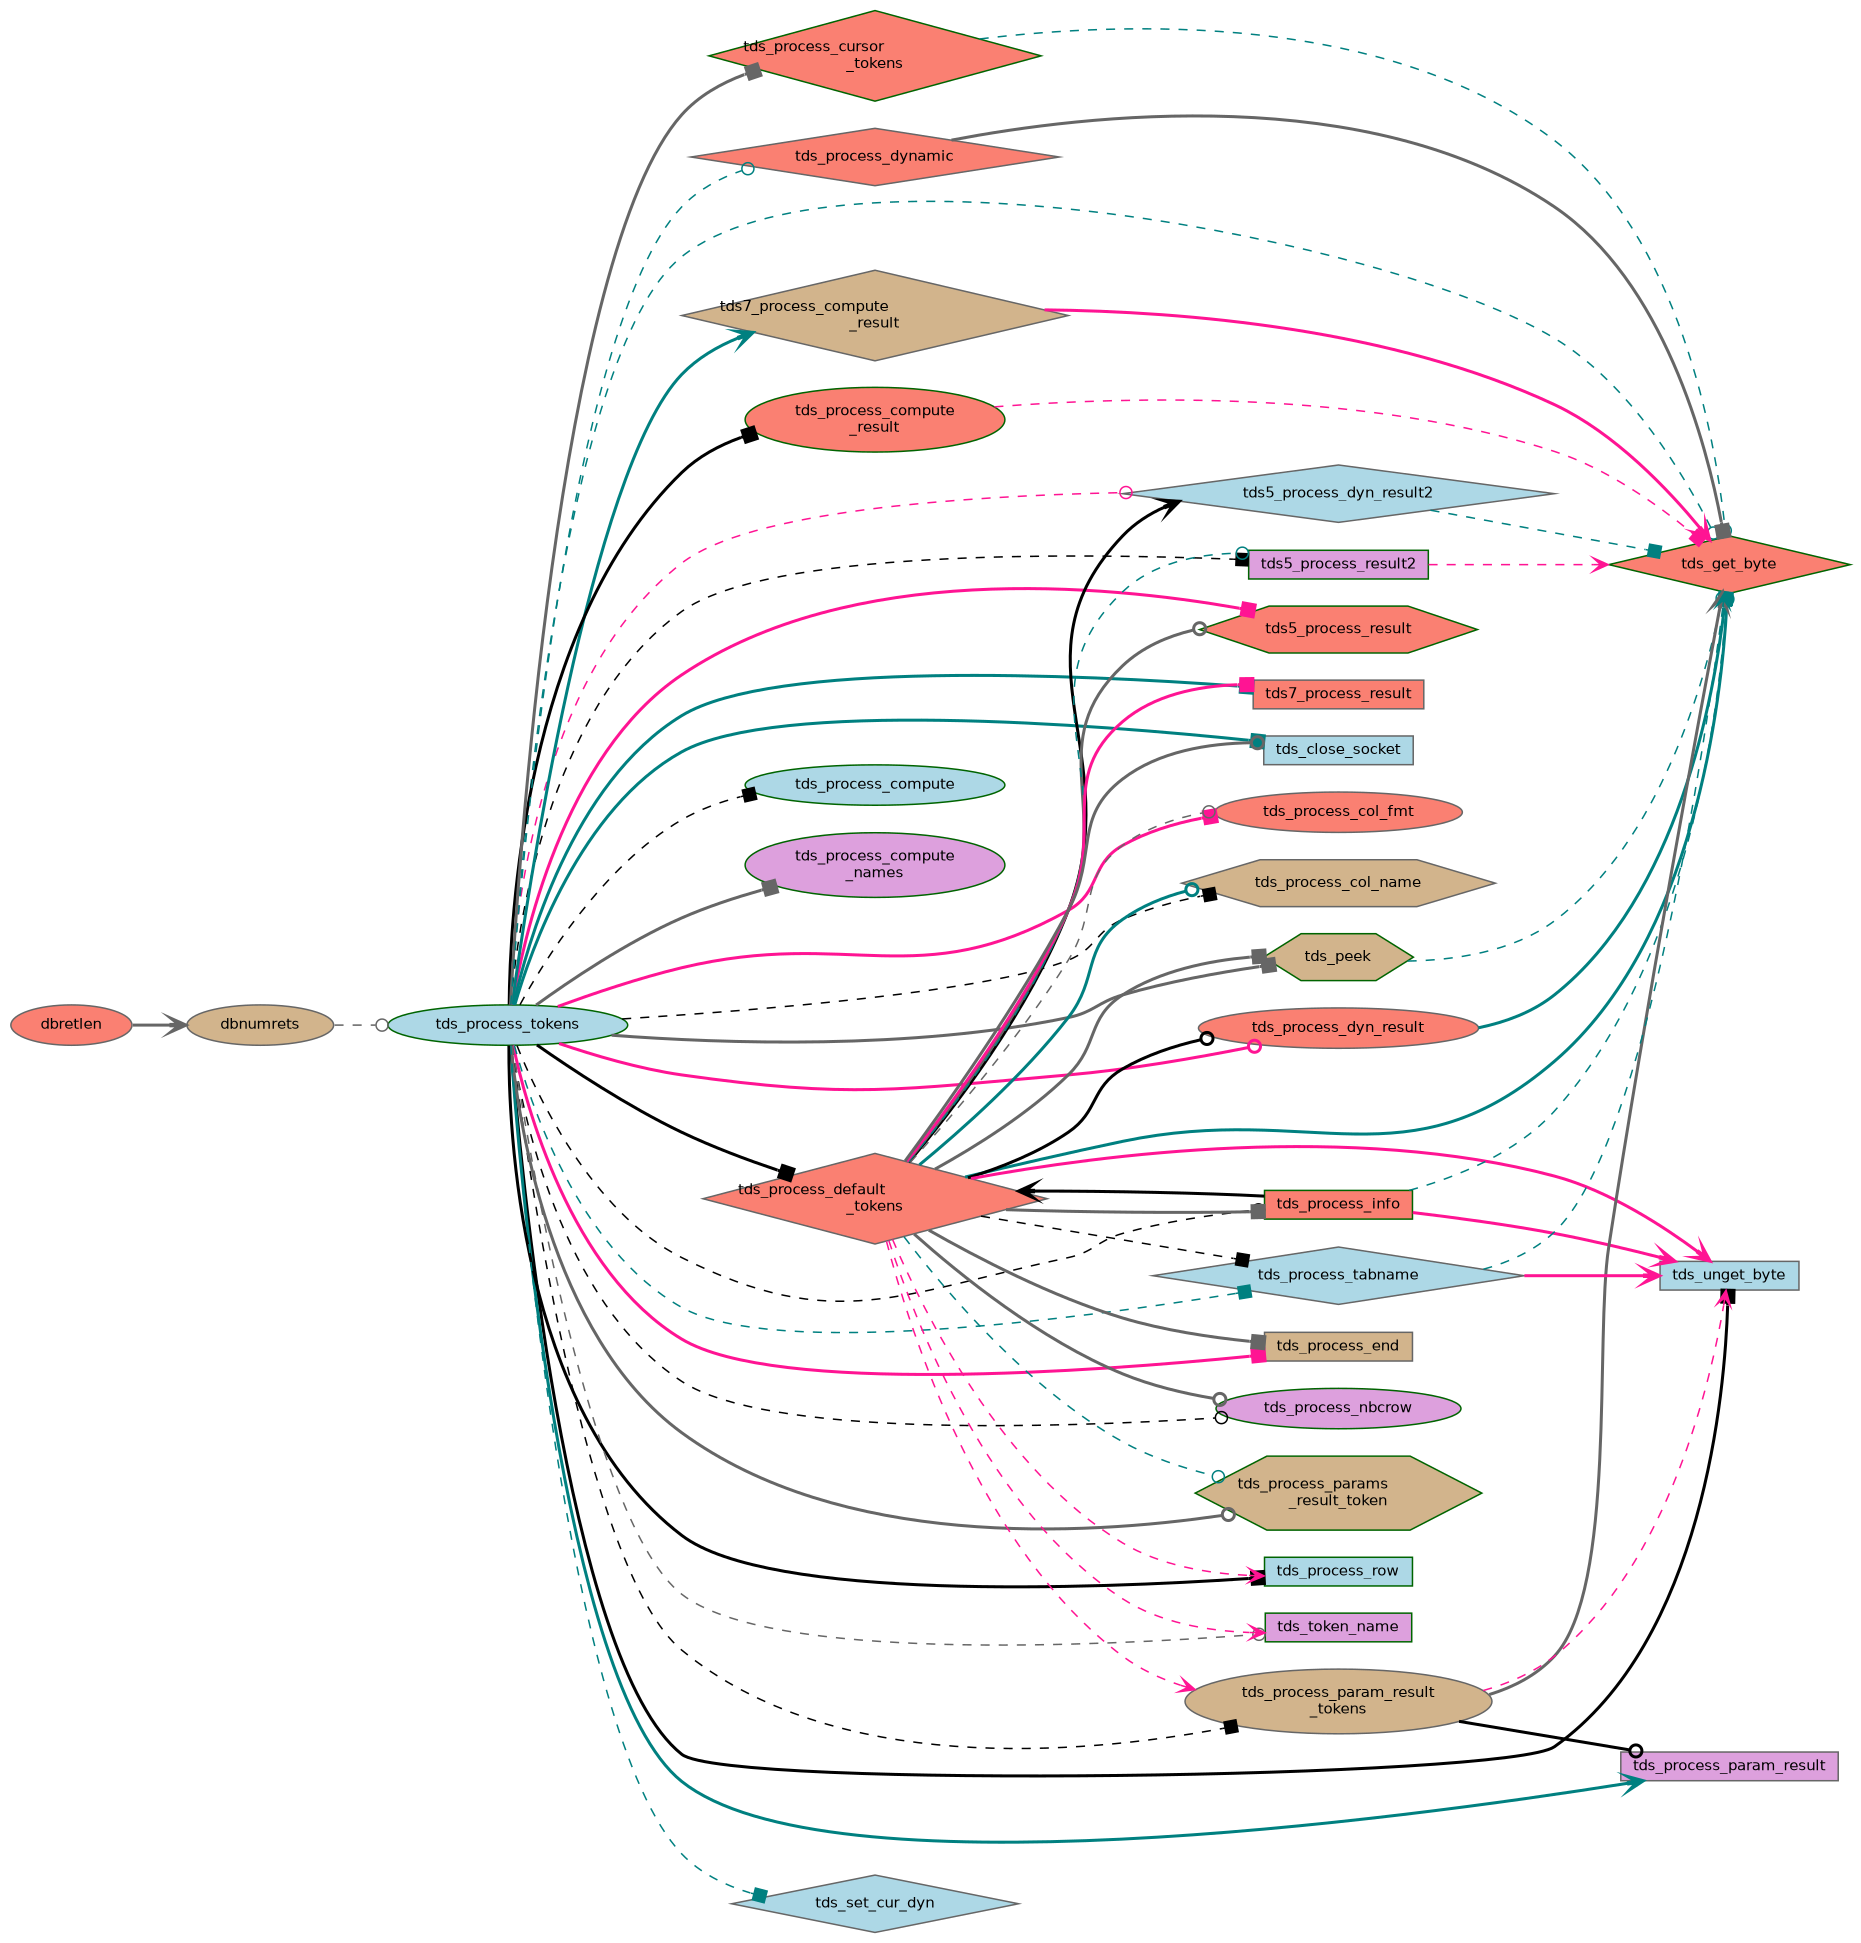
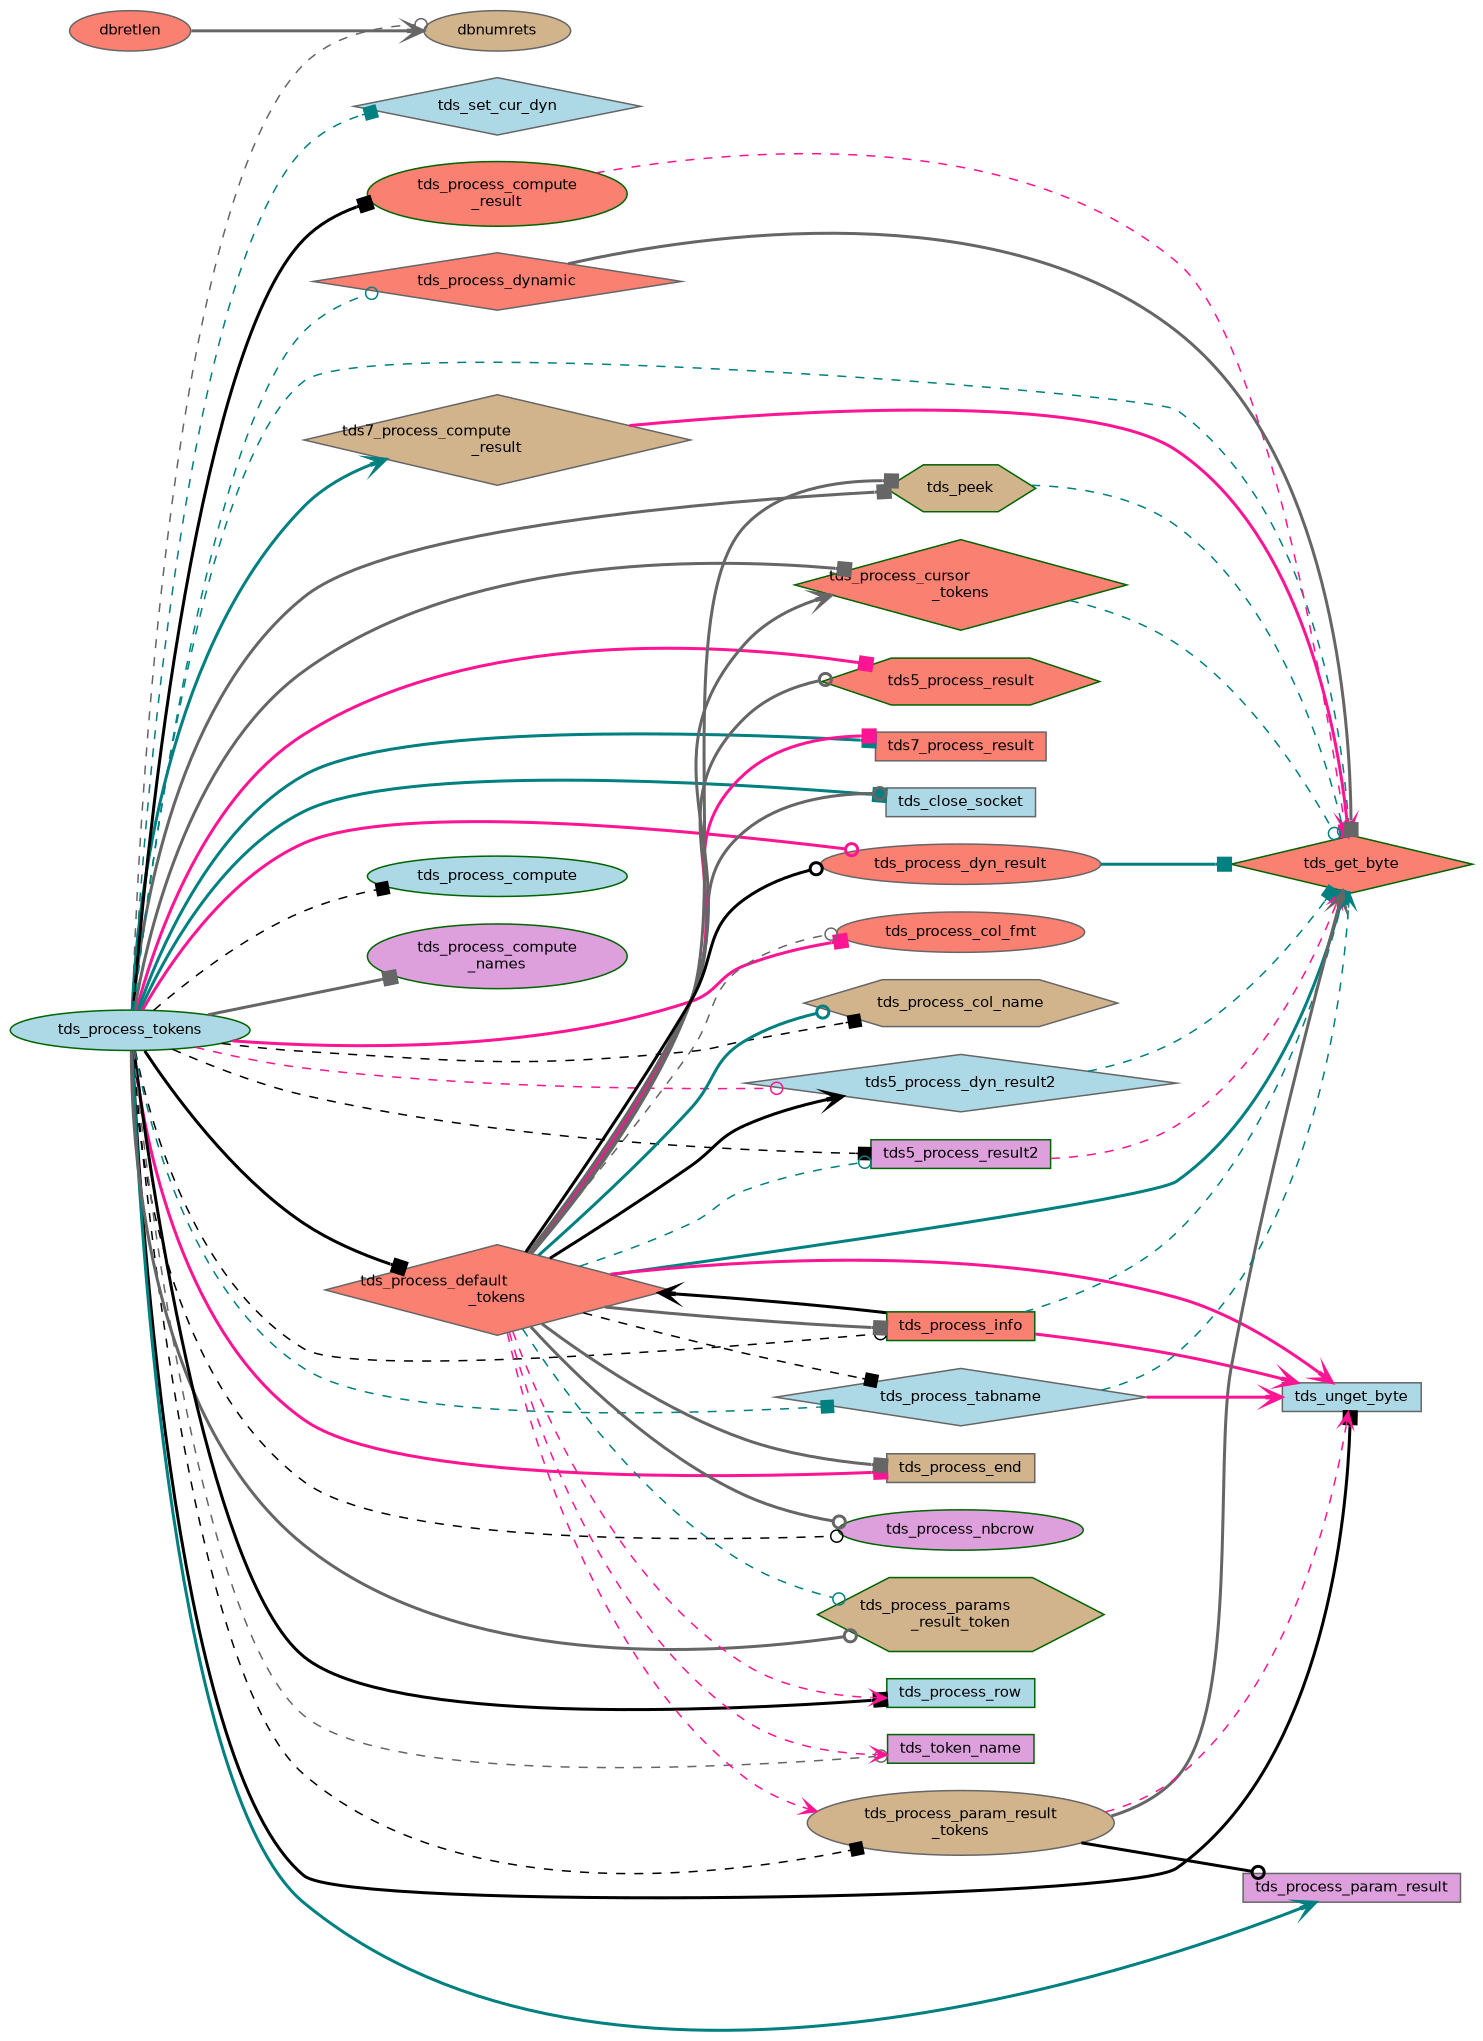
  digraph {
    rankdir=LR
    node [color=gray40 fillcolor=salmon fontname=Helvetica fontsize=10 shape=ellipse style=filled]
    edge [arrowhead=box color=teal fontname=Helvetica fontsize=10 labelfontname=Helvetica labelfontsize=10 style=bold]
    n1 [fontcolor=black height=0.2 label=dbretlen width=0.4]
    n2 [fillcolor=tan height=0.2 label=dbnumrets width=0.4]
    n3 [color=darkgreen fillcolor=lightblue height=0.2 label=tds_process_tokens width=0.4]
    n4 [fillcolor=lightblue height=0.2 label=tds5_process_dyn_result2 shape=diamond width=0.4]
    n5 [color=darkgreen height=0.2 label=tds_get_byte shape=diamond width=0.4]
    n6 [color=darkgreen height=0.2 label=tds5_process_result shape=hexagon width=0.4]
    n7 [color=darkgreen fillcolor=plum height=0.2 label=tds5_process_result2 shape=box width=0.4]
    n8 [fillcolor=tan height=0.2 label="tds7_process_compute\l_result" shape=diamond width=0.4]
    n9 [height=0.2 label=tds7_process_result shape=box width=0.4]
    n10 [fillcolor=lightblue height=0.2 label=tds_close_socket shape=box width=0.4]
    n11 [color=darkgreen fillcolor=tan height=0.2 label=tds_peek shape=hexagon width=0.4]
    n12 [height=0.2 label=tds_process_col_fmt width=0.4]
    n13 [fillcolor=tan height=0.2 label=tds_process_col_name shape=hexagon width=0.4]
    n14 [color=darkgreen fillcolor=lightblue height=0.2 label=tds_process_compute width=0.4]
    n15 [color=darkgreen fillcolor=plum height=0.2 label="tds_process_compute\l_names" width=0.4]
    n16 [color=darkgreen height=0.2 label="tds_process_compute\l_result" width=0.4]
    n17 [color=darkgreen height=0.2 label="tds_process_cursor\l_tokens" shape=diamond width=0.4]
    n18 [height=0.2 label="tds_process_default\l_tokens" shape=diamond width=0.4]
    n19 [height=0.2 label=tds_process_dyn_result width=0.4]
    n20 [fillcolor=tan height=0.2 label=tds_process_end shape=box width=0.4]
    n21 [color=darkgreen height=0.2 label=tds_process_info shape=box width=0.4]
    n22 [fillcolor=lightblue height=0.2 label=tds_unget_byte shape=box width=0.4]
    n23 [color=darkgreen fillcolor=plum height=0.2 label=tds_process_nbcrow width=0.4]
    n24 [fillcolor=tan height=0.2 label="tds_process_param_result\l_tokens" width=0.4]
    n25 [fillcolor=plum height=0.2 label=tds_process_param_result shape=box width=0.4]
    n26 [color=darkgreen fillcolor=tan height=0.2 label="tds_process_params\l_result_token" shape=hexagon width=0.4]
    n27 [color=darkgreen fillcolor=lightblue height=0.2 label=tds_process_row shape=box width=0.4]
    n28 [fillcolor=lightblue height=0.2 label=tds_process_tabname shape=diamond width=0.4]
    n29 [color=darkgreen fillcolor=plum height=0.2 label=tds_token_name shape=box width=0.4]
    n30 [height=0.2 label=tds_process_dynamic shape=diamond width=0.4]
    n31 [fillcolor=lightblue height=0.2 label=tds_set_cur_dyn shape=diamond width=0.4]
    n1 -> n2 [arrowhead=vee color=gray40]
-   n2 -> n3 [arrowhead=odot color=gray40 style=dashed]
+   n3 -> n2 [arrowhead=odot color=gray40 style=dashed]
    n3 -> n4 [arrowhead=odot color=deeppink style=dashed]
    n3 -> n5 [arrowhead=odot style=dashed]
    n3 -> n6 [color=deeppink]
    n3 -> n7 [color=black style=dashed]
    n3 -> n8 [arrowhead=vee]
    n3 -> n9
    n3 -> n10
    n3 -> n11 [color=gray40]
    n3 -> n12 [color=deeppink]
    n3 -> n13 [color=black style=dashed]
    n3 -> n14 [color=black style=dashed]
    n3 -> n15 [color=gray40]
    n3 -> n16 [color=black]
    n3 -> n17 [color=gray40]
    n3 -> n18 [color=black]
    n3 -> n19 [arrowhead=odot color=deeppink]
    n3 -> n20 [color=deeppink]
    n3 -> n21 [arrowhead=odot color=black style=dashed]
    n3 -> n22 [color=black]
    n3 -> n23 [arrowhead=odot color=black style=dashed]
    n3 -> n24 [color=black style=dashed]
    n3 -> n25 [arrowhead=vee]
    n3 -> n26 [arrowhead=odot color=gray40]
    n3 -> n27 [color=black]
    n3 -> n28 [style=dashed]
    n3 -> n29 [arrowhead=odot color=gray40 style=dashed]
    n3 -> n30 [arrowhead=odot style=dashed]
    n3 -> n31 [style=dashed]
    n4 -> n5 [style=dashed]
    n7 -> n5 [arrowhead=vee color=deeppink style=dashed]
    n8 -> n5 [arrowhead=vee color=deeppink]
    n11 -> n5 [arrowhead=odot style=dashed]
    n16 -> n5 [color=deeppink style=dashed]
    n17 -> n5 [arrowhead=odot style=dashed]
    n18 -> n4 [arrowhead=vee color=black]
    n18 -> n5 [arrowhead=odot]
    n18 -> n6 [arrowhead=odot color=gray40]
    n18 -> n7 [arrowhead=odot style=dashed]
    n18 -> n9 [color=deeppink]
    n18 -> n10 [arrowhead=odot color=gray40]
    n18 -> n11 [color=gray40]
    n18 -> n12 [arrowhead=odot color=gray40 style=dashed]
    n18 -> n13 [arrowhead=odot]
+   n18 -> n17 [arrowhead=vee color=gray40]
    n18 -> n19 [arrowhead=odot color=black]
    n18 -> n20 [color=gray40]
    n18 -> n21 [color=gray40]
    n18 -> n22 [arrowhead=vee color=deeppink]
    n18 -> n23 [arrowhead=odot color=gray40]
    n18 -> n24 [arrowhead=vee color=deeppink style=dashed]
    n18 -> n26 [arrowhead=odot style=dashed]
    n18 -> n27 [arrowhead=vee color=deeppink style=dashed]
    n18 -> n28 [color=black style=dashed]
    n18 -> n29 [arrowhead=vee color=deeppink style=dashed]
    n19 -> n5
    n21 -> n5 [style=dashed]
    n21 -> n18 [arrowhead=vee color=black]
    n21 -> n22 [arrowhead=vee color=deeppink]
    n24 -> n5 [arrowhead=vee color=gray40]
    n24 -> n22 [arrowhead=vee color=deeppink style=dashed]
    n24 -> n25 [arrowhead=odot color=black]
    n28 -> n5 [arrowhead=vee style=dashed]
    n28 -> n22 [arrowhead=vee color=deeppink]
    n30 -> n5 [color=gray40]
  }
